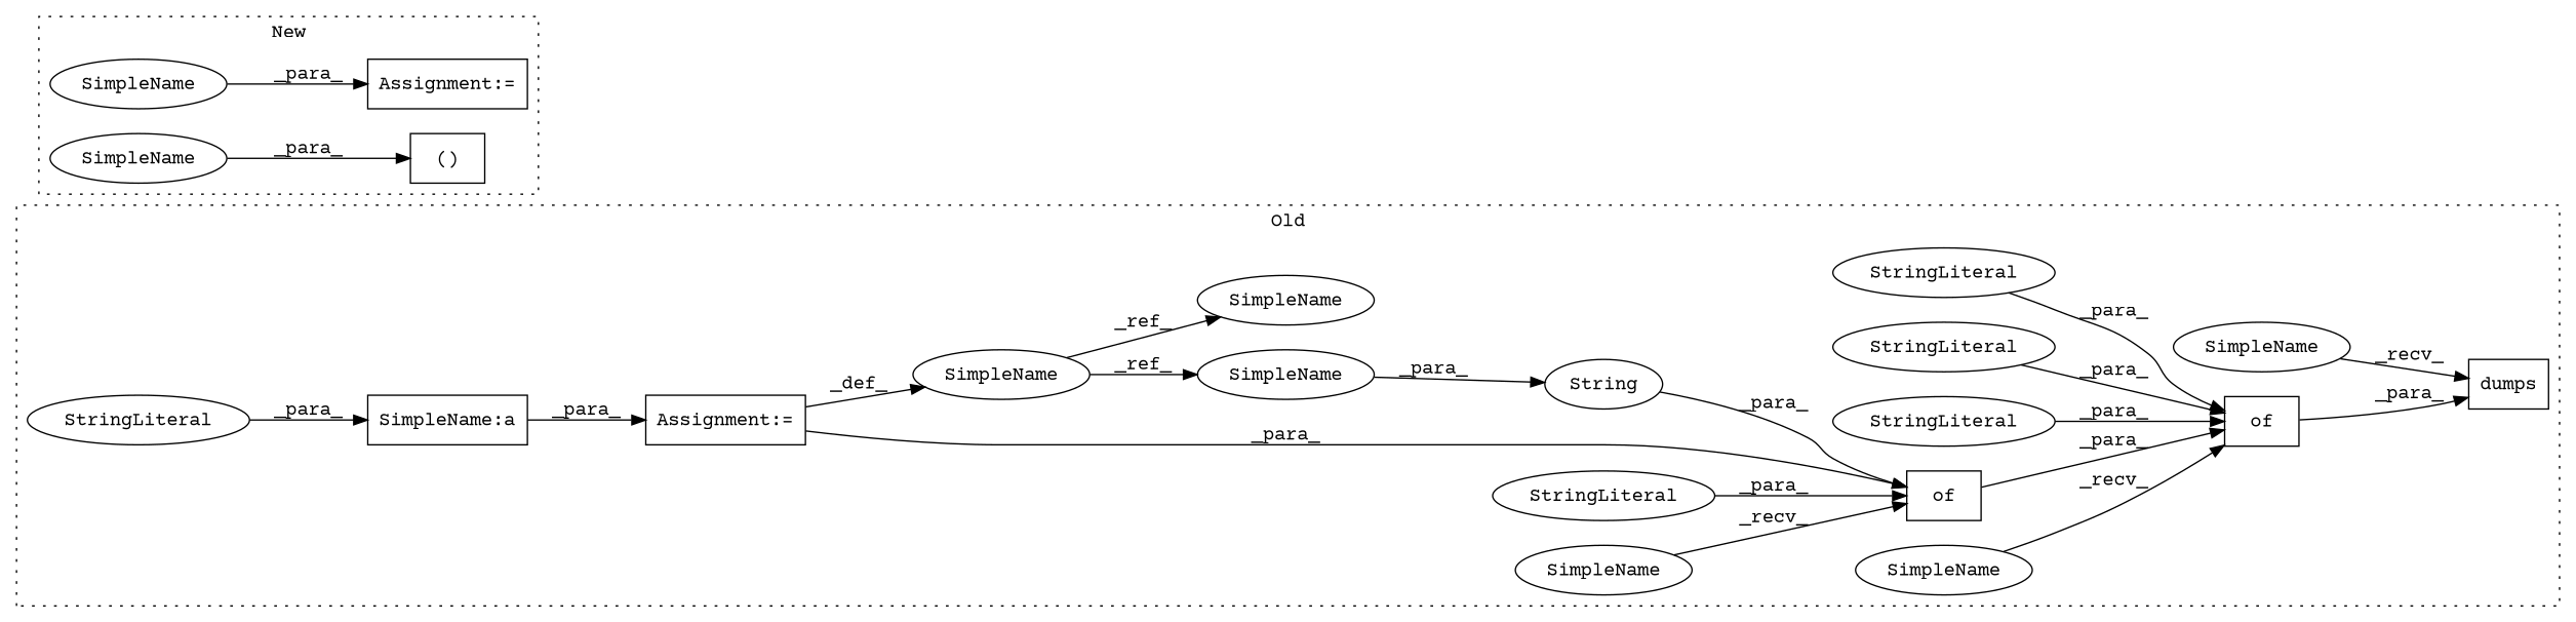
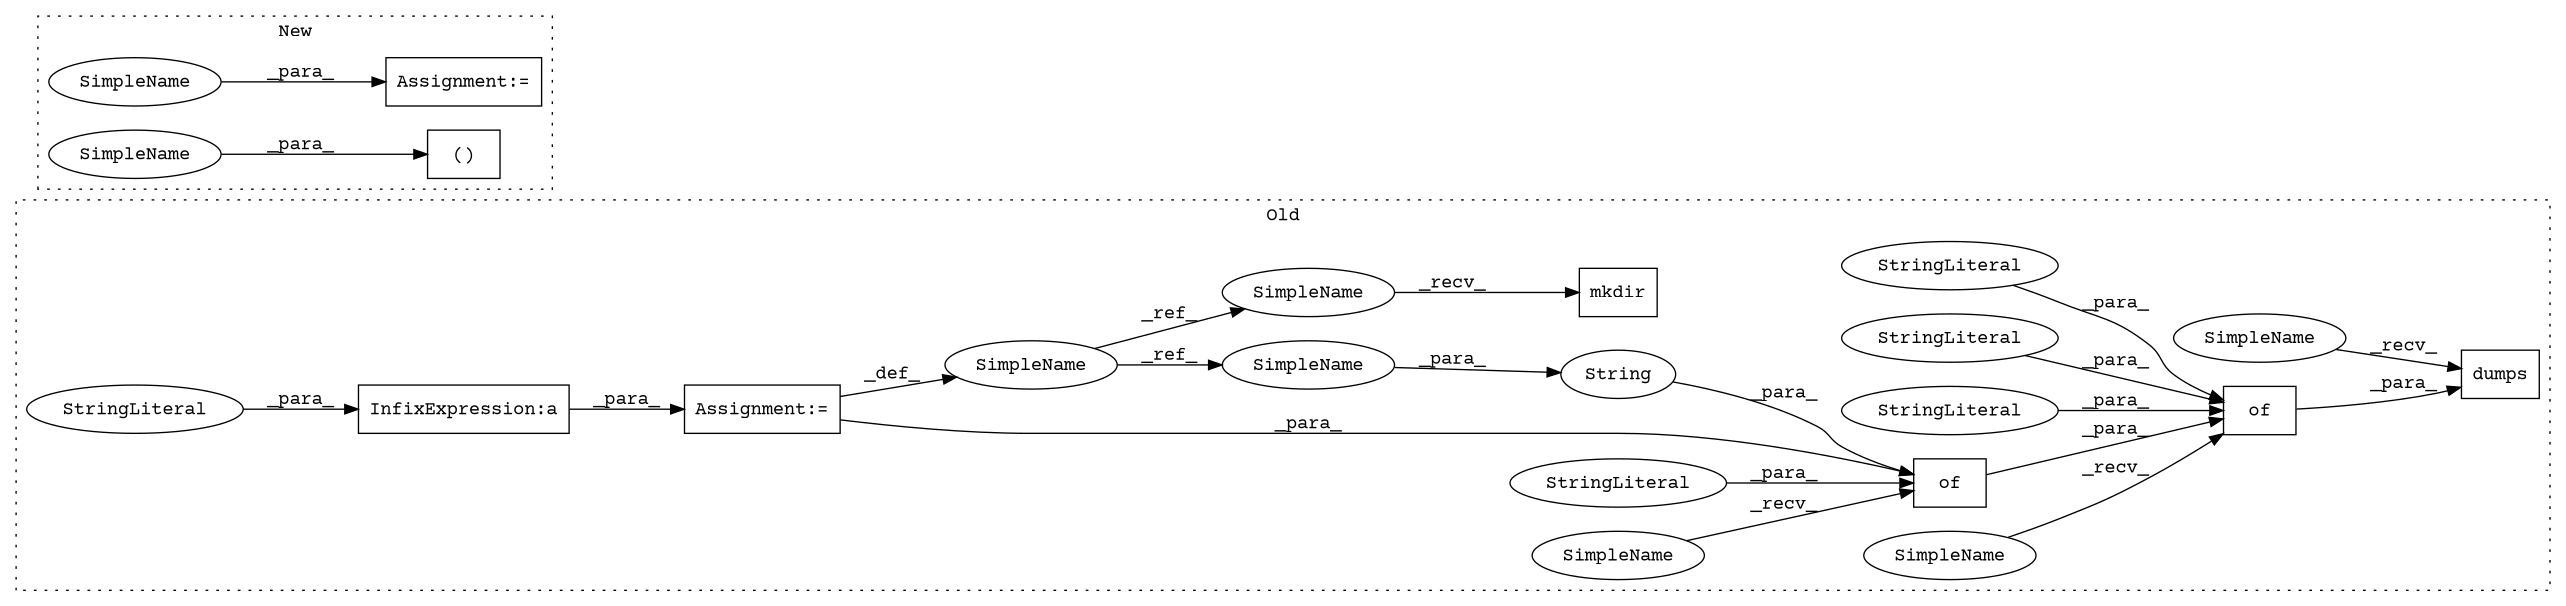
  digraph {
    fontname="Courier Prime"
    rankdir=LR
    node [a=42 fontname="Courier Prime" l=3 s=9619 shape=ellipse]
    edge [fontname="Courier Prime"]
+   n1 [a=32 l=7 label=mkdir s=8369 shape=box]
    n2 [a=7 l=1 label="Assignment:=" s=8330 shape=box]
    n3 [a=32 l="7,1" label=String s="8630,8648"]
-   n4 [a=27 label="SimpleName:a" s=8340 shape=box]
+   n4 [a=27 label="InfixExpression:a" s=8340 shape=box]
    n5 [a=32 l="3,1" label=of s="8610,8649" shape=box]
    n6 [a=32 l="6,1" label=dumps s="8564,8651" shape=box]
    n7 [a=32 l="3,1" label=of s="8574,8650" shape=box]
    n8 [l=11 label=SimpleName s=8319]
    n9 [a=45 l=12 label=StringLiteral s=8584]
    n10 [a=45 l=7 label=StringLiteral s=8343]
    n11 [a=45 l=6 label=StringLiteral s=8577]
    n12 [a=45 l=8 label=StringLiteral s=8597]
    n13 [a=45 l=16 label=StringLiteral s=8613]
    n14 [l=4 label=SimpleName s=8559]
    n15 [label=SimpleName s=8606]
    n16 [label=SimpleName s=8570]
    n17 [l=11 label=SimpleName s=8637]
    n18 [l=11 label=SimpleName s=8357]
    n19 [a=106 l=46 label="()" shape=box]
    n20 [a=7 l=2 label="Assignment:=" s=9665 shape=box]
    n21 [l=22 label=SimpleName s=9667]
    n22 [l=22 label=SimpleName]
    subgraph cluster_1 {
      label=Old
      style=dotted
+     n1
      n2
      n3
      n4
      n5
      n6
      n7
      n8
      n9
      n10
      n11
      n12
      n13
      n14
      n15
      n16
      n17
      n18
    }
    subgraph cluster_2 {
      label=New
      style=dotted
      n19
      n20
      n21
      n22
    }
    n2 -> n5 [label=_para_]
    n2 -> n8 [label=_def_]
    n3 -> n5 [label=_para_]
    n4 -> n2 [label=_para_]
    n5 -> n7 [label=_para_]
    n7 -> n6 [label=_para_]
    n8 -> n17 [label=_ref_]
    n8 -> n18 [label=_ref_]
    n9 -> n7 [label=_para_]
    n10 -> n4 [label=_para_]
    n11 -> n7 [label=_para_]
    n12 -> n7 [label=_para_]
    n13 -> n5 [label=_para_]
    n14 -> n6 [label=_recv_]
    n15 -> n5 [label=_recv_]
    n16 -> n7 [label=_recv_]
    n17 -> n3 [label=_para_]
+   n18 -> n1 [label=_recv_]
    n21 -> n20 [label=_para_]
    n22 -> n19 [label=_para_]
  }
